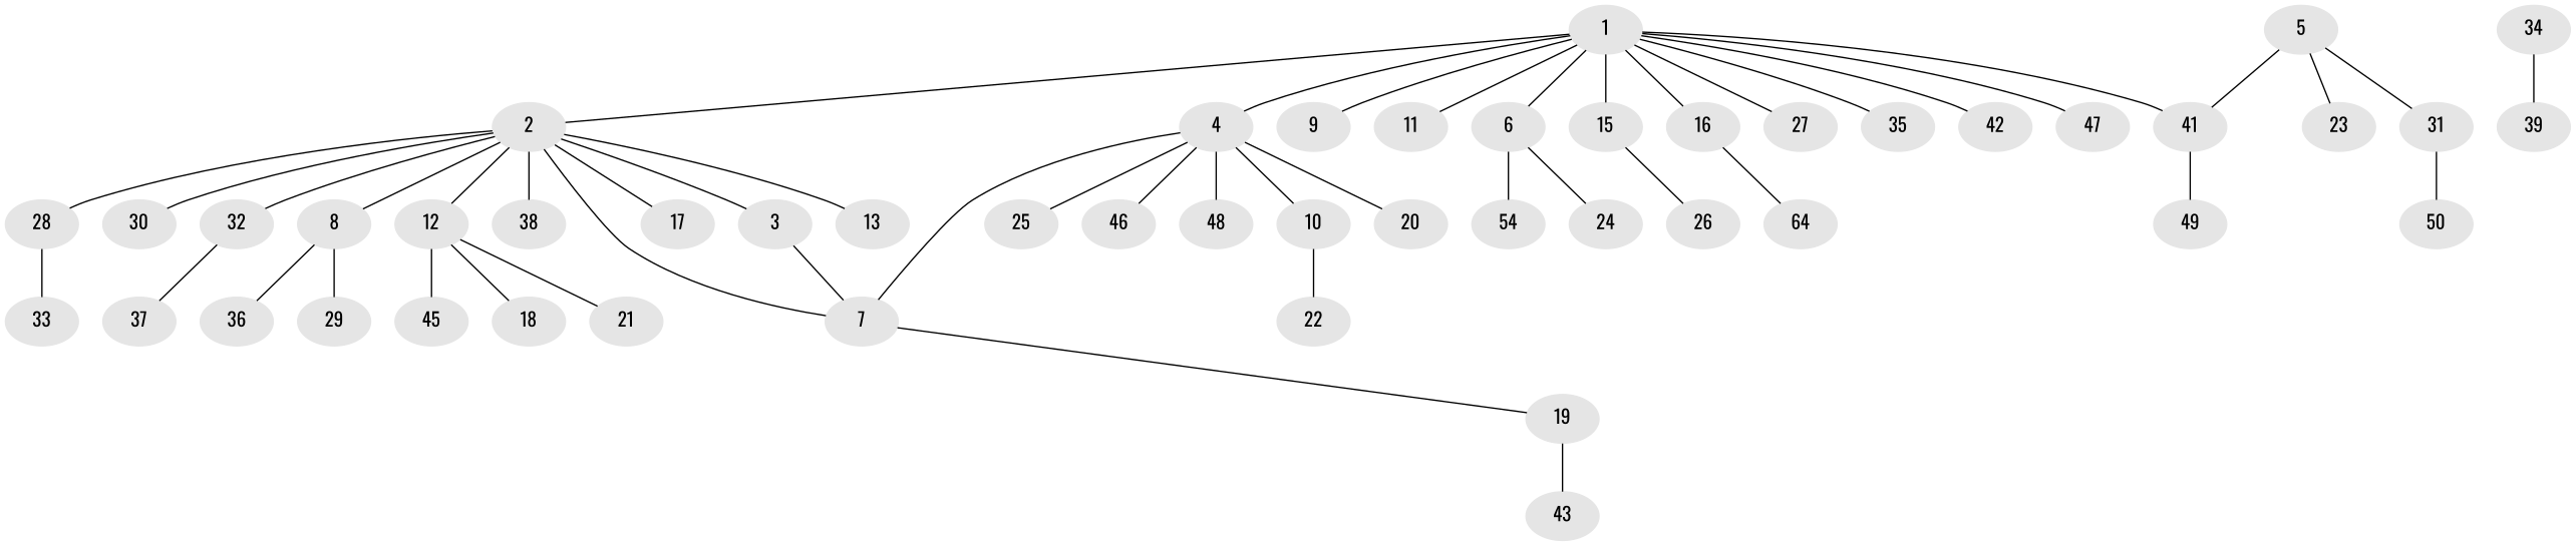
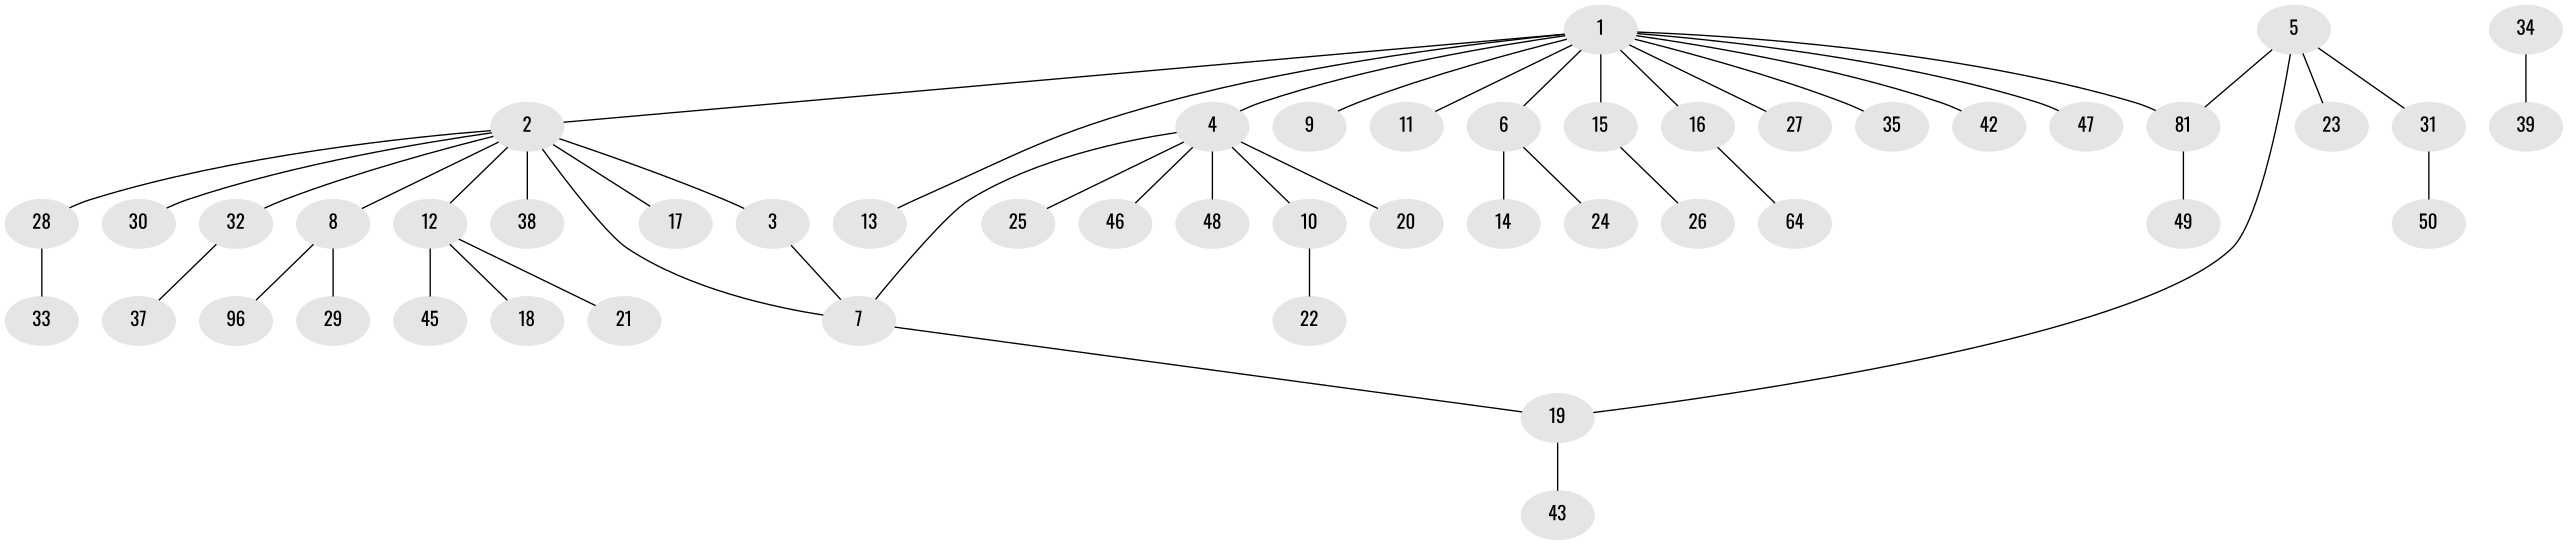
  graph {
    fontname=Oswald
    node [color=gray90 fontname=Oswald style=filled]
    edge [fontname=Oswald]
    1
    2
    4
    6
    9
    11
    13
    15
    16
    27
    35
-   41
+   41 [label=81]
    42
    47
    3
    7
    8
    12
    17
    28
    30
    32
    38
    10
    20
    25
    46
    48
    5
    19
    23
    31
-   14 [label=54]
+   14
    24
    26
    n36 [label=64]
    49
    29
-   36
+   36 [label=96]
    18
    21
    45
    33
    37
    34
    39
    22
    43
    50
    1 -- 2
    1 -- 4
    1 -- 6
    1 -- 9
    1 -- 11
-   2 -- 13
+   1 -- 13
    1 -- 15
    1 -- 16
    1 -- 27
    1 -- 35
    1 -- 41
    1 -- 42
    1 -- 47
    2 -- 3
    2 -- 7
    2 -- 8
    2 -- 12
    2 -- 17
    2 -- 28
    2 -- 30
    2 -- 32
    2 -- 38
    4 -- 7
    4 -- 10
    4 -- 20
    4 -- 25
    4 -- 46
    4 -- 48
    6 -- 14
    6 -- 24
    15 -- 26
    16 -- n36
    41 -- 49
    3 -- 7
    7 -- 19
    8 -- 29
    8 -- 36
    12 -- 18
    12 -- 21
    12 -- 45
    28 -- 33
    32 -- 37
    10 -- 22
    5 -- 41
+   5 -- 19
    5 -- 23
    5 -- 31
    19 -- 43
    31 -- 50
    34 -- 39
  }
